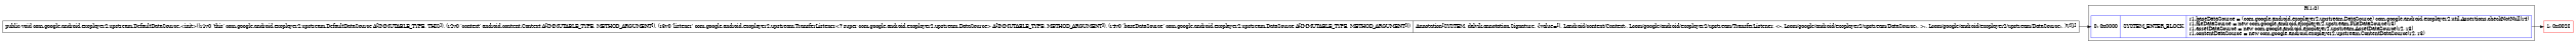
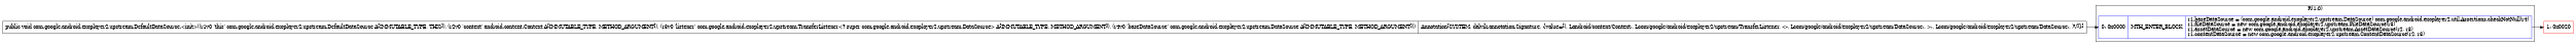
  digraph {
    rankdir=LR
    node [shape=record]
-   n1 [color=blue label="{0\:\ 0x0000|SYSTEM_ENTER_BLOCK\l|r1.baseDataSource = (com.google.android.exoplayer2.upstream.DataSource) com.google.android.exoplayer2.util.Assertions.checkNotNull(r4)\lr1.fileDataSource = new com.google.android.exoplayer2.upstream.FileDataSource(r3)\lr1.assetDataSource = new com.google.android.exoplayer2.upstream.AssetDataSource(r2, r3)\lr1.contentDataSource = new com.google.android.exoplayer2.upstream.ContentDataSource(r2, r3)\l}"]
+   n1 [color=blue label="{0\:\ 0x0000|MTH_ENTER_BLOCK\l|r1.baseDataSource = (com.google.android.exoplayer2.upstream.DataSource) com.google.android.exoplayer2.util.Assertions.checkNotNull(r4)\lr1.fileDataSource = new com.google.android.exoplayer2.upstream.FileDataSource(r3)\lr1.assetDataSource = new com.google.android.exoplayer2.upstream.AssetDataSource(r2, r3)\lr1.contentDataSource = new com.google.android.exoplayer2.upstream.ContentDataSource(r2, r3)\l}"]
    n2 [color=red label="{1\:\ 0x0020}"]
    n3 [label="{public void com.google.android.exoplayer2.upstream.DefaultDataSource.\<init\>((r1v0 'this' com.google.android.exoplayer2.upstream.DefaultDataSource A[IMMUTABLE_TYPE, THIS]), (r2v0 'context' android.content.Context A[IMMUTABLE_TYPE, METHOD_ARGUMENT]), (r3v0 'listener' com.google.android.exoplayer2.upstream.TransferListener\<? super com.google.android.exoplayer2.upstream.DataSource\> A[IMMUTABLE_TYPE, METHOD_ARGUMENT]), (r4v0 'baseDataSource' com.google.android.exoplayer2.upstream.DataSource A[IMMUTABLE_TYPE, METHOD_ARGUMENT]))  | Annotation[SYSTEM, dalvik.annotation.Signature, \{value=[(, Landroid\/content\/Context;, Lcom\/google\/android\/exoplayer2\/upstream\/TransferListener, \<\-, Lcom\/google\/android\/exoplayer2\/upstream\/DataSource;, \>;, Lcom\/google\/android\/exoplayer2\/upstream\/DataSource;, )V]\}]\l}"]
    subgraph cluster_1 {
      label="R(1:0)"
      n1
    }
    n1 -> n2
    n3 -> n1
  }
